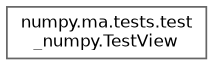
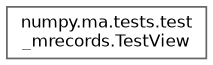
  digraph {
    rankdir=LR
-   n1 [color=grey40 fillcolor=white fontname=Helvetica fontsize=10 height=0.2 label="numpy.ma.tests.test\l_numpy.TestView" shape=box style=filled width=0.4]
+   n1 [color=grey40 fillcolor=white fontname=Helvetica fontsize=10 height=0.2 label="numpy.ma.tests.test\l_mrecords.TestView" shape=box style=filled width=0.4]
  }
